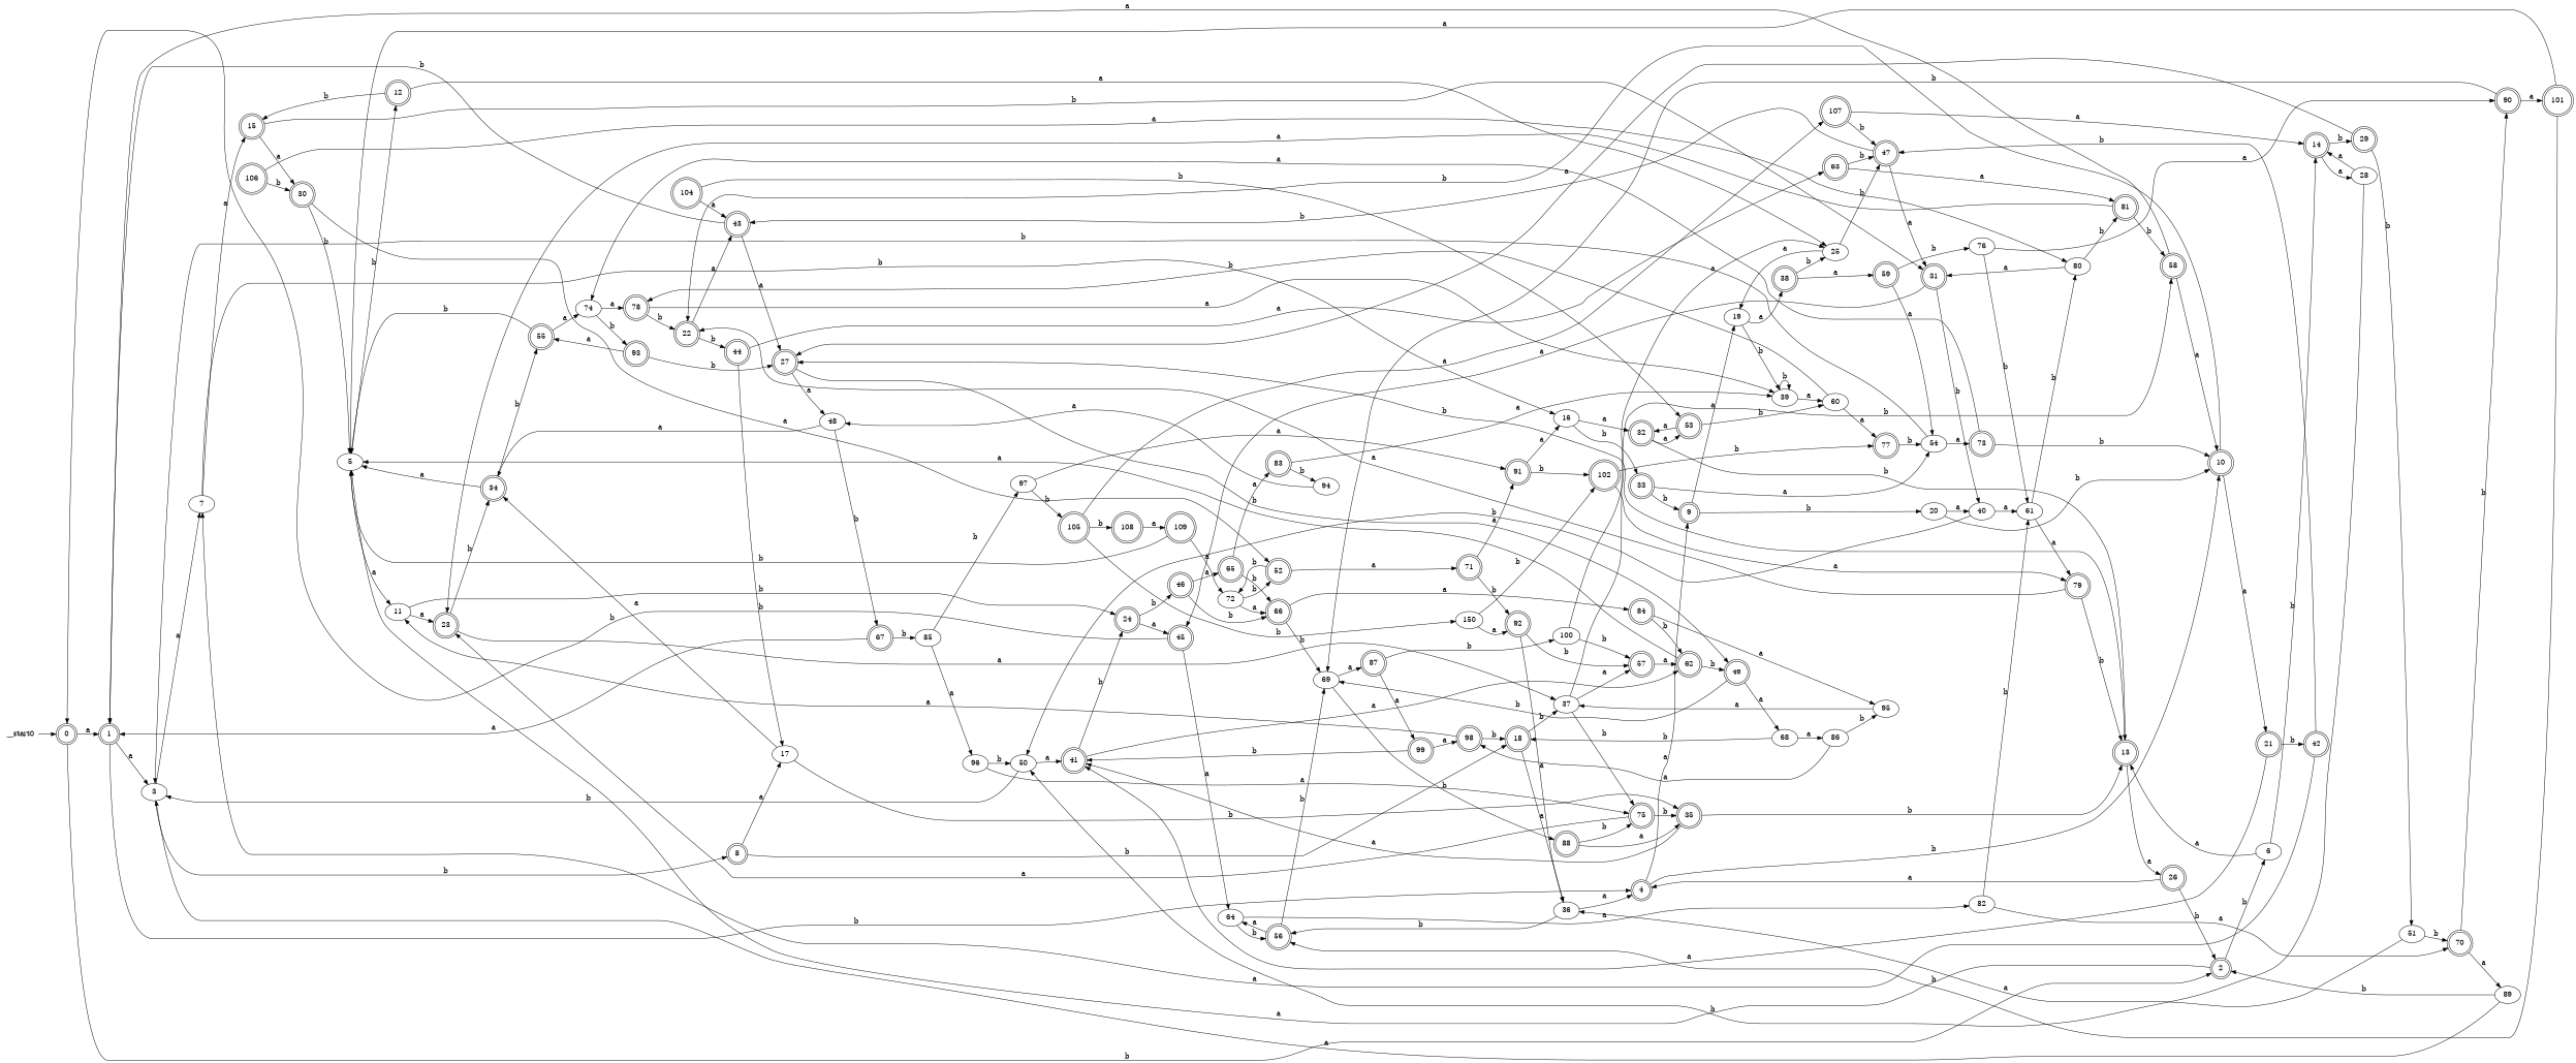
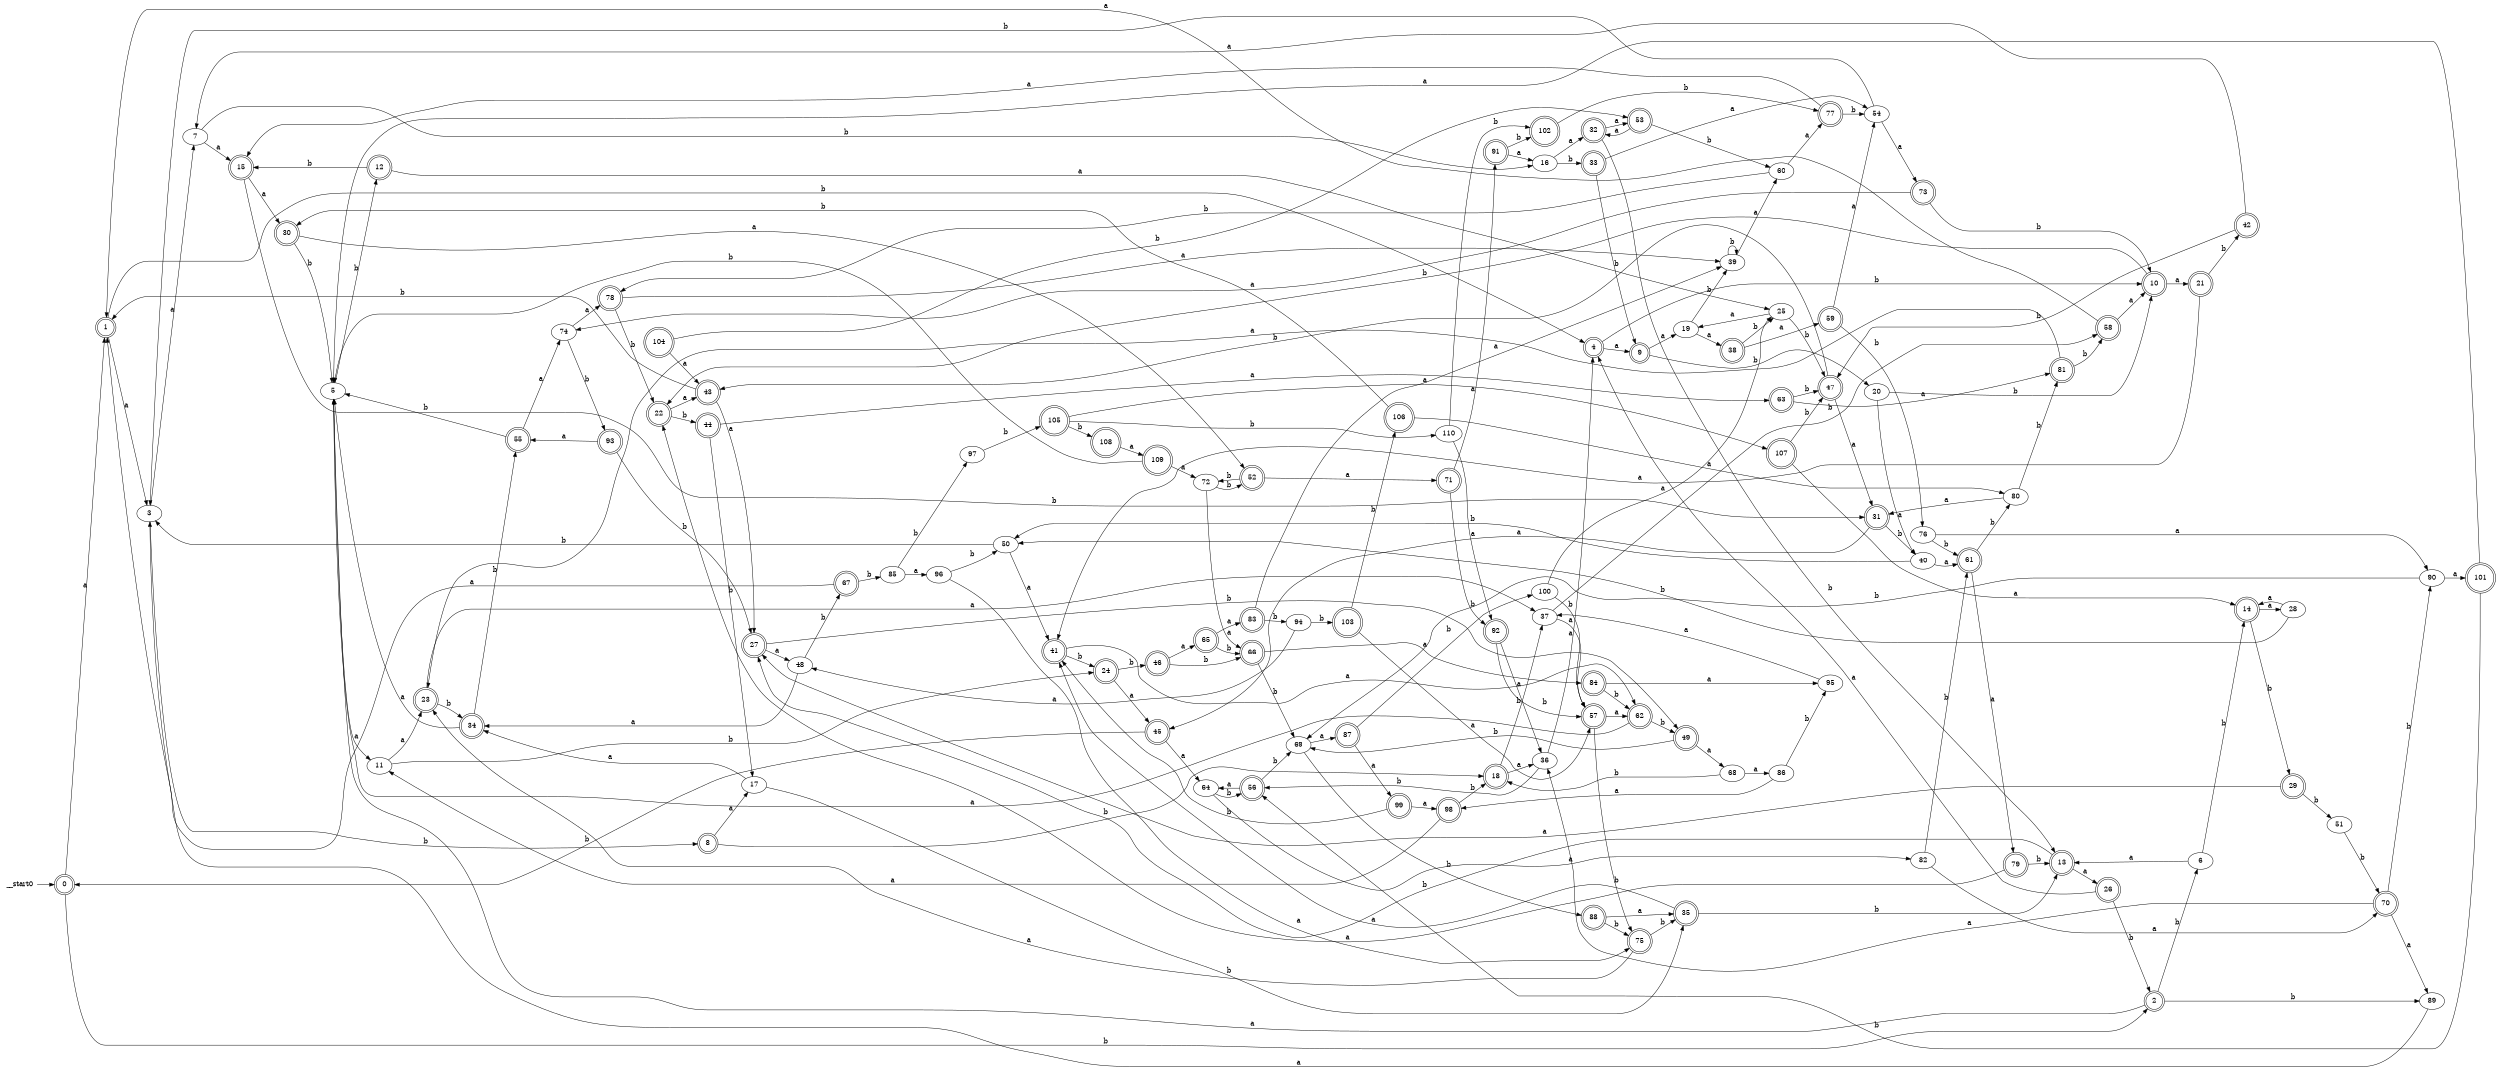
  digraph {
    rankdir=LR
    node [shape=doublecircle]
    __start0 [shape=none]
    0
    1
    2
    3 [shape=""]
    4
    5 [shape=""]
    6 [shape=""]
    7 [shape=""]
    8
    9
    10
    11 [shape=""]
    12
    13
    14
    15
    16 [shape=""]
    17 [shape=""]
    18
    19 [shape=""]
    20 [shape=""]
    21
    22
    23
    24
    25 [shape=""]
    26
    27
    28 [shape=""]
    29
    30
    31
    32
    33
    34
    35
    36 [shape=""]
    37 [shape=""]
    38
    39 [shape=""]
    40 [shape=""]
    41
    42
    43
    44
    45
    46
    47
    48 [shape=""]
    49
    50 [shape=""]
    51 [shape=""]
    52
    53
    54 [shape=""]
    55
    56
    57
    58
    59
    60 [shape=""]
-   61 [shape=""]
+   61
    62
    63
    64 [shape=""]
    65
    66
    67
    68 [shape=""]
    69 [shape=""]
    70
    71
    72 [shape=""]
    73
    74 [shape=""]
    75
    76 [shape=""]
    77
    78
    79
    80 [shape=""]
    81
    82 [shape=""]
    83
    84
    85 [shape=""]
    86 [shape=""]
    87
    88
    89 [shape=""]
-   90
+   90 [shape=ellipse]
    91
    92
    93
    94 [shape=""]
    95 [shape=""]
    96 [shape=""]
    97 [shape=""]
    98
    99
    100 [shape=""]
    101
    102
+   103
    105
    106
    104
    107
    108
-   110 [label=150 shape=""]
+   110 [shape=""]
    109
    __start0 -> 0
    0 -> 1 [label=a]
    0 -> 2 [label=b]
    1 -> 3 [label=a]
    1 -> 4 [label=b]
    2 -> 5 [label=a]
    2 -> 6 [label=b]
    3 -> 7 [label=a]
    3 -> 8 [label=b]
    4 -> 9 [label=a]
    4 -> 10 [label=b]
    5 -> 11 [label=a]
    5 -> 12 [label=b]
    6 -> 13 [label=a]
    6 -> 14 [label=b]
    7 -> 15 [label=a]
    7 -> 16 [label=b]
    8 -> 17 [label=a]
    8 -> 18 [label=b]
    9 -> 19 [label=a]
    9 -> 20 [label=b]
    10 -> 21 [label=a]
    10 -> 22 [label=b]
    11 -> 23 [label=a]
    11 -> 24 [label=b]
    12 -> 15 [label=b]
    12 -> 25 [label=a]
    13 -> 26 [label=a]
    13 -> 27 [label=b]
    14 -> 28 [label=a]
    14 -> 29 [label=b]
    15 -> 30 [label=a]
    15 -> 31 [label=b]
    16 -> 32 [label=a]
    16 -> 33 [label=b]
    17 -> 34 [label=a]
    17 -> 35 [label=b]
    18 -> 36 [label=a]
    18 -> 37 [label=b]
    19 -> 38 [label=a]
    19 -> 39 [label=b]
    20 -> 10 [label=b]
    20 -> 40 [label=a]
    21 -> 41 [label=a]
    21 -> 42 [label=b]
    22 -> 43 [label=a]
    22 -> 44 [label=b]
    23 -> 34 [label=b]
    23 -> 37 [label=a]
    24 -> 45 [label=a]
    24 -> 46 [label=b]
    25 -> 19 [label=a]
    25 -> 47 [label=b]
    26 -> 2 [label=b]
    26 -> 4 [label=a]
    27 -> 48 [label=a]
    27 -> 49 [label=b]
    28 -> 14 [label=a]
    28 -> 50 [label=b]
    29 -> 27 [label=a]
    29 -> 51 [label=b]
    30 -> 5 [label=b]
    30 -> 52 [label=a]
    31 -> 40 [label=b]
    31 -> 45 [label=a]
    32 -> 13 [label=b]
    32 -> 53 [label=a]
    33 -> 9 [label=b]
    33 -> 54 [label=a]
    34 -> 5 [label=a]
    34 -> 55 [label=b]
    35 -> 13 [label=b]
    35 -> 41 [label=a]
    36 -> 4 [label=a]
    36 -> 56 [label=b]
    37 -> 57 [label=a]
    37 -> 58 [label=b]
    38 -> 25 [label=b]
    38 -> 59 [label=a]
    39 -> 39 [label=b]
    39 -> 60 [label=a]
    40 -> 50 [label=b]
    40 -> 61 [label=a]
    41 -> 24 [label=b]
    41 -> 62 [label=a]
    42 -> 7 [label=a]
    42 -> 47 [label=b]
    43 -> 1 [label=b]
    43 -> 27 [label=a]
    44 -> 17 [label=b]
    44 -> 63 [label=a]
    45 -> 0 [label=b]
    45 -> 64 [label=a]
    46 -> 65 [label=a]
    46 -> 66 [label=b]
    47 -> 31 [label=a]
    47 -> 43 [label=b]
    48 -> 34 [label=a]
    48 -> 67 [label=b]
    49 -> 68 [label=a]
    49 -> 69 [label=b]
    50 -> 3 [label=b]
    50 -> 41 [label=a]
-   51 -> 36 [label=a]
+   70 -> 36 [label=a]
    51 -> 70 [label=b]
    52 -> 71 [label=a]
    52 -> 72 [label=b]
    53 -> 32 [label=a]
    53 -> 60 [label=b]
    54 -> 3 [label=b]
    54 -> 73 [label=a]
    55 -> 5 [label=b]
    55 -> 74 [label=a]
    56 -> 64 [label=a]
    56 -> 69 [label=b]
    57 -> 62 [label=a]
-   37 -> 75 [label=b]
+   57 -> 75 [label=b]
    58 -> 1 [label=a]
    58 -> 10 [label=a]
    59 -> 54 [label=a]
    59 -> 76 [label=b]
    60 -> 77 [label=a]
    60 -> 78 [label=b]
    61 -> 79 [label=a]
    61 -> 80 [label=b]
    62 -> 5 [label=a]
    62 -> 49 [label=b]
    63 -> 47 [label=b]
    63 -> 81 [label=a]
    64 -> 56 [label=b]
    64 -> 82 [label=a]
    65 -> 66 [label=b]
    65 -> 83 [label=a]
    66 -> 69 [label=b]
    66 -> 84 [label=a]
    67 -> 1 [label=a]
    67 -> 85 [label=b]
    68 -> 18 [label=b]
    68 -> 86 [label=a]
    69 -> 87 [label=a]
    69 -> 88 [label=b]
    70 -> 89 [label=a]
    70 -> 90 [label=b]
    71 -> 91 [label=a]
    71 -> 92 [label=b]
    72 -> 52 [label=b]
    72 -> 66 [label=a]
    73 -> 10 [label=b]
    73 -> 74 [label=a]
    74 -> 78 [label=a]
    74 -> 93 [label=b]
    75 -> 23 [label=a]
    75 -> 35 [label=b]
    76 -> 61 [label=b]
    76 -> 90 [label=a]
+   77 -> 15 [label=a]
    77 -> 54 [label=b]
    78 -> 22 [label=b]
    78 -> 39 [label=a]
    79 -> 13 [label=b]
    79 -> 22 [label=a]
    80 -> 31 [label=a]
    80 -> 81 [label=b]
    81 -> 23 [label=a]
    81 -> 58 [label=b]
    82 -> 61 [label=b]
    82 -> 70 [label=a]
    83 -> 39 [label=a]
    83 -> 94 [label=b]
    84 -> 62 [label=b]
    84 -> 95 [label=a]
    85 -> 96 [label=a]
    85 -> 97 [label=b]
    86 -> 95 [label=b]
    86 -> 98 [label=a]
    87 -> 99 [label=a]
    87 -> 100 [label=b]
    88 -> 35 [label=a]
    88 -> 75 [label=b]
-   89 -> 2 [label=b]
+   2 -> 89 [label=b]
    89 -> 3 [label=a]
    90 -> 69 [label=b]
    90 -> 101 [label=a]
    91 -> 16 [label=a]
    91 -> 102 [label=b]
    92 -> 36 [label=a]
    92 -> 57 [label=b]
    93 -> 27 [label=b]
    93 -> 55 [label=a]
    94 -> 48 [label=a]
+   94 -> 103 [label=b]
    95 -> 37 [label=a]
    96 -> 50 [label=b]
    96 -> 75 [label=a]
-   97 -> 91 [label=a]
    97 -> 105 [label=b]
    98 -> 11 [label=a]
    98 -> 18 [label=b]
    99 -> 41 [label=b]
    99 -> 98 [label=a]
    100 -> 25 [label=a]
    100 -> 57 [label=b]
    101 -> 5 [label=a]
    101 -> 56 [label=b]
    102 -> 77 [label=b]
-   102 -> 79 [label=a]
+   103 -> 57 [label=a]
+   103 -> 106 [label=b]
    105 -> 107 [label=a]
    105 -> 108 [label=b]
    105 -> 110 [label=b]
    106 -> 30 [label=b]
    106 -> 80 [label=a]
    104 -> 43 [label=a]
    104 -> 53 [label=b]
    107 -> 14 [label=a]
    107 -> 47 [label=b]
    108 -> 109 [label=a]
    110 -> 92 [label=a]
    110 -> 102 [label=b]
    109 -> 5 [label=b]
    109 -> 72 [label=a]
  }
